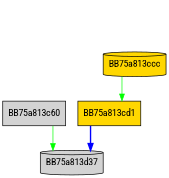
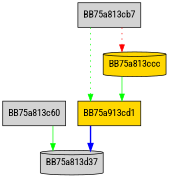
  digraph {
    fontname="Roboto Condensed"
    splines=ortho
    node [fillcolor=lightgrey fontname="Roboto Condensed" shape=box style=filled]
    edge [color=green fontname="Roboto Condensed" style=solid]
    BB75a813d37 [shape=cylinder]
    BB75a813c60
-   BB75a813cd1 [fillcolor=gold]
+   BB75a813cd1 [fillcolor=gold label=BB75a913cd1]
+   BB75a813cb7
    BB75a813ccc [fillcolor=gold shape=cylinder]
    BB75a813c60 -> BB75a813d37
    BB75a813cd1 -> BB75a813d37 [color=blue style=bold]
+   BB75a813cb7 -> BB75a813cd1 [style=dotted]
+   BB75a813cb7 -> BB75a813ccc [color=red style=dotted]
    BB75a813ccc -> BB75a813cd1
  }
